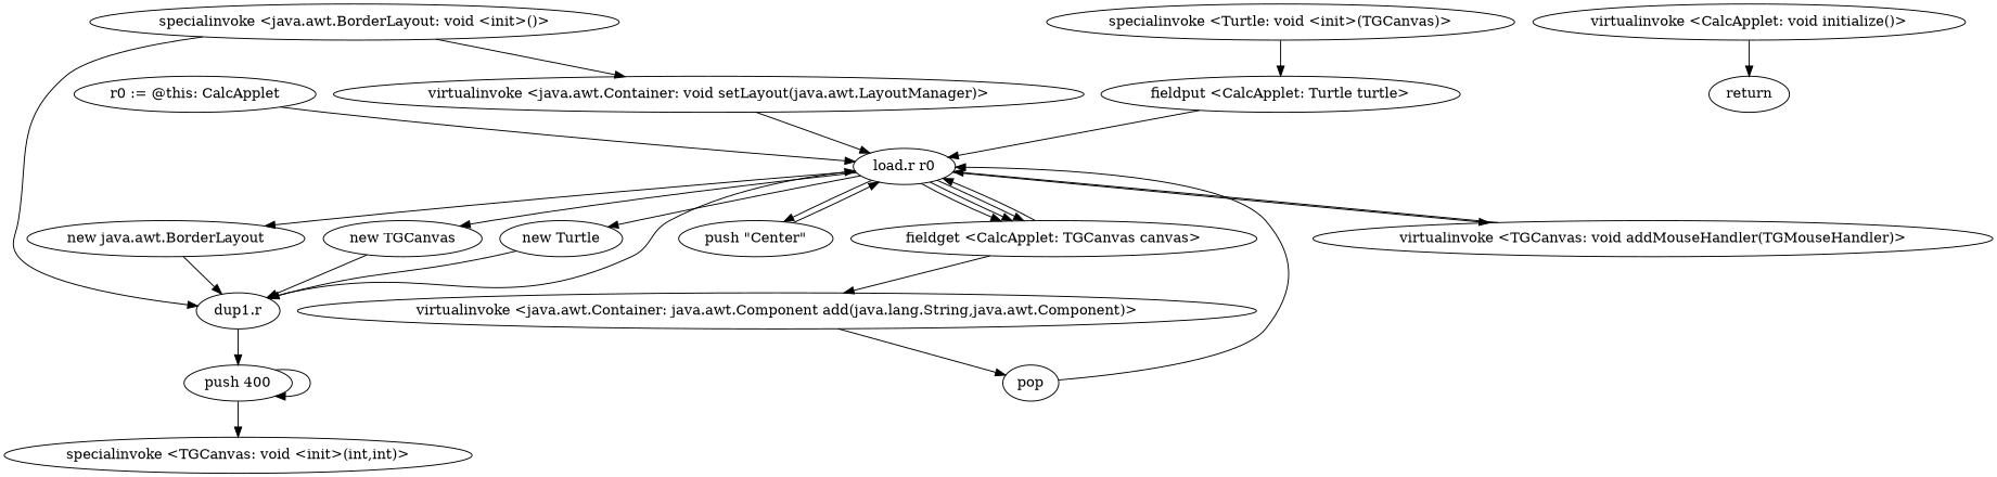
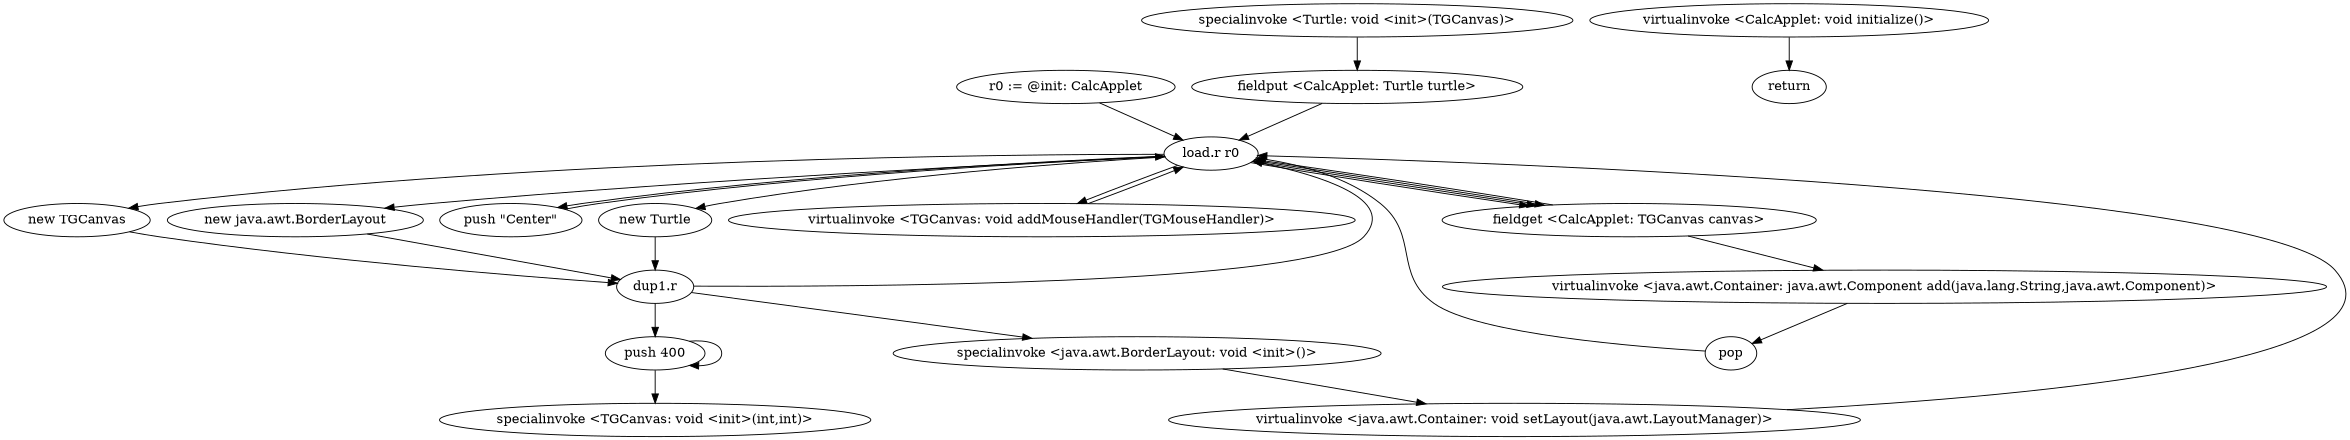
  digraph {
-   "r0 := @this: CalcApplet"
+   "r0 := @this: CalcApplet" [label="r0 := @init: CalcApplet"]
    "load.r r0"
    "new java.awt.BorderLayout"
    "new TGCanvas"
    "push \"Center\""
    "fieldget <CalcApplet: TGCanvas canvas>"
    "virtualinvoke <TGCanvas: void addMouseHandler(TGMouseHandler)>"
    "new Turtle"
    "dup1.r"
    "virtualinvoke <java.awt.Container: java.awt.Component add(java.lang.String,java.awt.Component)>"
    "virtualinvoke <CalcApplet: void initialize()>"
    return
    "specialinvoke <java.awt.BorderLayout: void <init>()>"
    "push 400"
    "virtualinvoke <java.awt.Container: void setLayout(java.awt.LayoutManager)>"
    "specialinvoke <TGCanvas: void <init>(int,int)>"
    pop
    "specialinvoke <Turtle: void <init>(TGCanvas)>"
    "fieldput <CalcApplet: Turtle turtle>"
    "r0 := @this: CalcApplet" -> "load.r r0"
    "load.r r0" -> "new java.awt.BorderLayout"
    "load.r r0" -> "new TGCanvas"
    "load.r r0" -> "push \"Center\""
    "load.r r0" -> "fieldget <CalcApplet: TGCanvas canvas>"
    "load.r r0" -> "fieldget <CalcApplet: TGCanvas canvas>"
    "load.r r0" -> "fieldget <CalcApplet: TGCanvas canvas>"
    "load.r r0" -> "virtualinvoke <TGCanvas: void addMouseHandler(TGMouseHandler)>"
    "load.r r0" -> "new Turtle"
    "new java.awt.BorderLayout" -> "dup1.r"
    "new TGCanvas" -> "dup1.r"
    "push \"Center\"" -> "load.r r0"
    "fieldget <CalcApplet: TGCanvas canvas>" -> "load.r r0"
    "fieldget <CalcApplet: TGCanvas canvas>" -> "virtualinvoke <java.awt.Container: java.awt.Component add(java.lang.String,java.awt.Component)>"
    "virtualinvoke <TGCanvas: void addMouseHandler(TGMouseHandler)>" -> "load.r r0"
    "new Turtle" -> "dup1.r"
    "dup1.r" -> "load.r r0"
-   "specialinvoke <java.awt.BorderLayout: void <init>()>" -> "dup1.r"
+   "dup1.r" -> "specialinvoke <java.awt.BorderLayout: void <init>()>"
    "dup1.r" -> "push 400"
    "virtualinvoke <java.awt.Container: java.awt.Component add(java.lang.String,java.awt.Component)>" -> pop
    "virtualinvoke <CalcApplet: void initialize()>" -> return
    "specialinvoke <java.awt.BorderLayout: void <init>()>" -> "virtualinvoke <java.awt.Container: void setLayout(java.awt.LayoutManager)>"
    "push 400" -> "push 400"
    "push 400" -> "specialinvoke <TGCanvas: void <init>(int,int)>"
    "virtualinvoke <java.awt.Container: void setLayout(java.awt.LayoutManager)>" -> "load.r r0"
    pop -> "load.r r0"
    "specialinvoke <Turtle: void <init>(TGCanvas)>" -> "fieldput <CalcApplet: Turtle turtle>"
    "fieldput <CalcApplet: Turtle turtle>" -> "load.r r0"
  }
